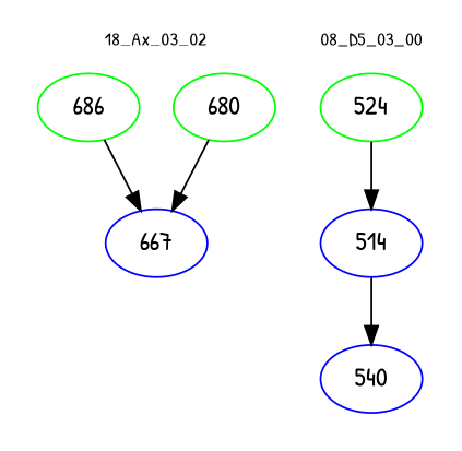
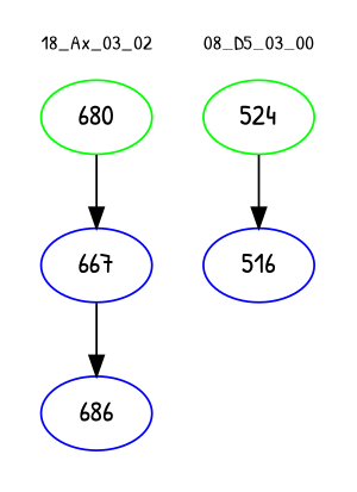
  digraph {
    fontname="Patrick Hand"
    node [color=blue fontname="Patrick Hand"]
    edge [color=black fontname="Patrick Hand"]
    n1 [color=green label=680]
    n2 [label=667]
-   n3 [color=green label=686]
+   n3 [label=686]
    n4 [color=green label=524]
-   n5 [label=514]
-   n6 [label=540]
+   n5 [label=516]
    subgraph cluster_1 {
      color=white
      fontsize=10
      label="18_Ax_03_02"
      n1
      n2
      n3
    }
    subgraph cluster_2 {
      color=white
      fontsize=10
      label="08_D5_03_00"
      n4
      n5
-     n6
    }
    n1 -> n2
-   n3 -> n2
+   n2 -> n3
    n4 -> n5
-   n5 -> n6
  }
